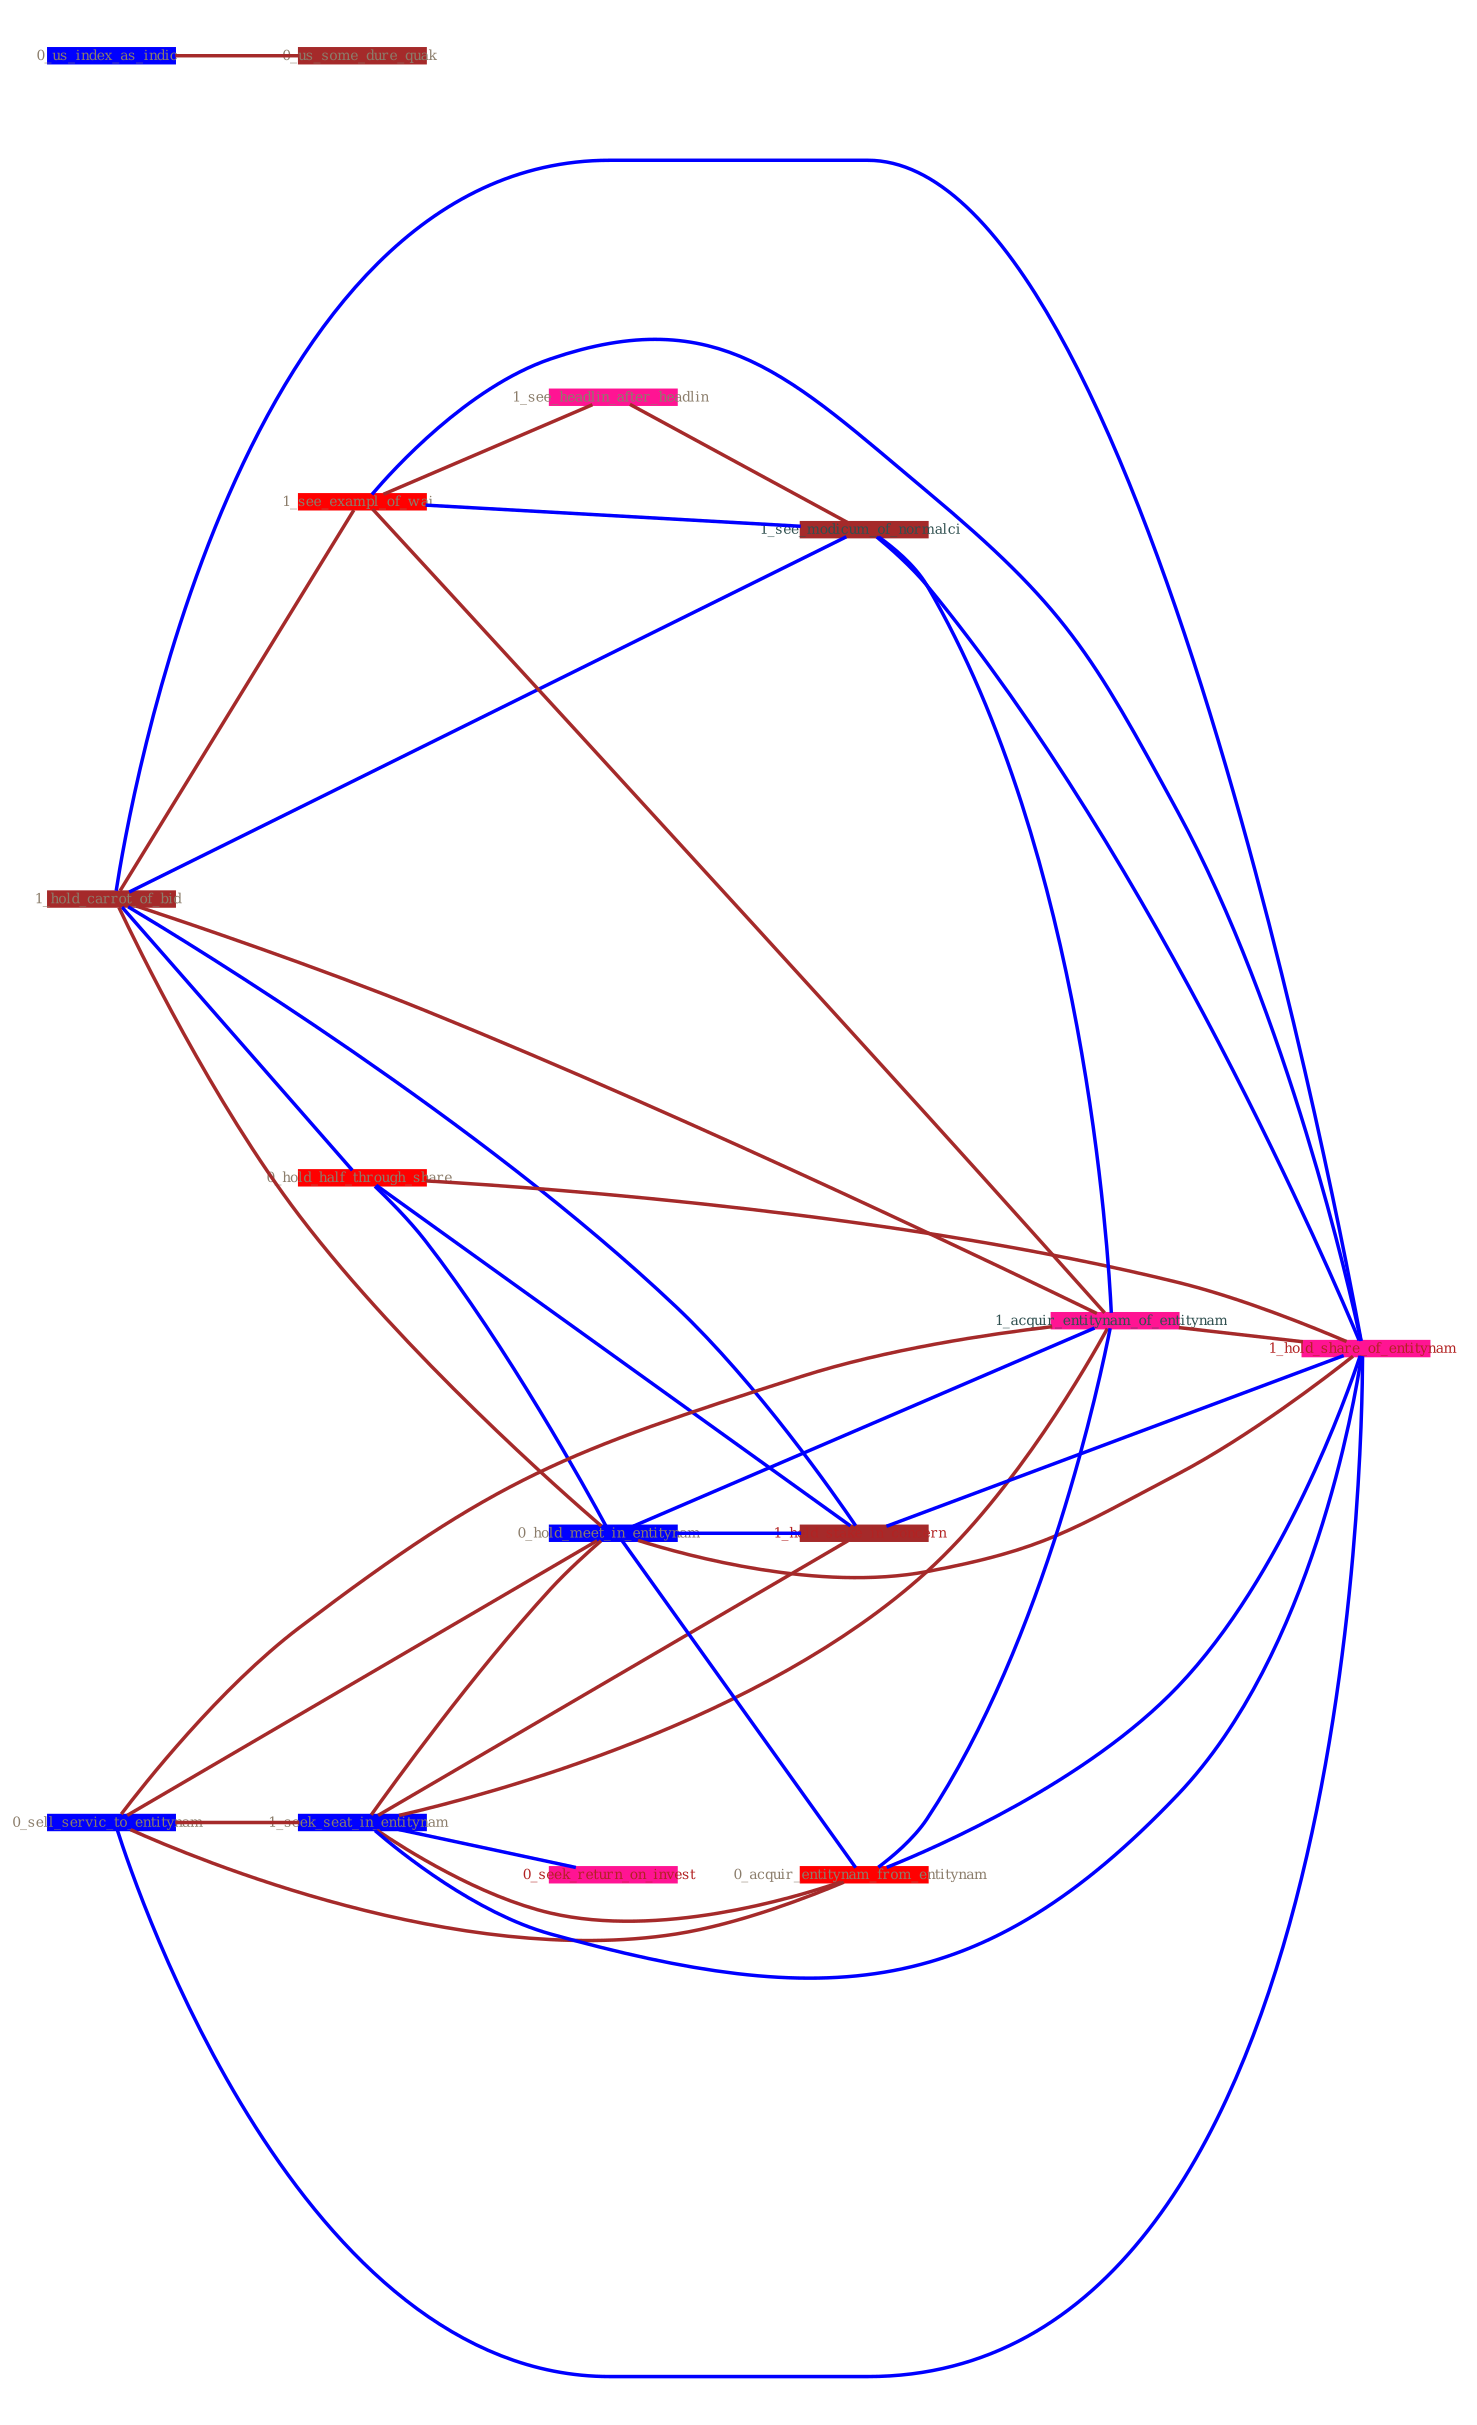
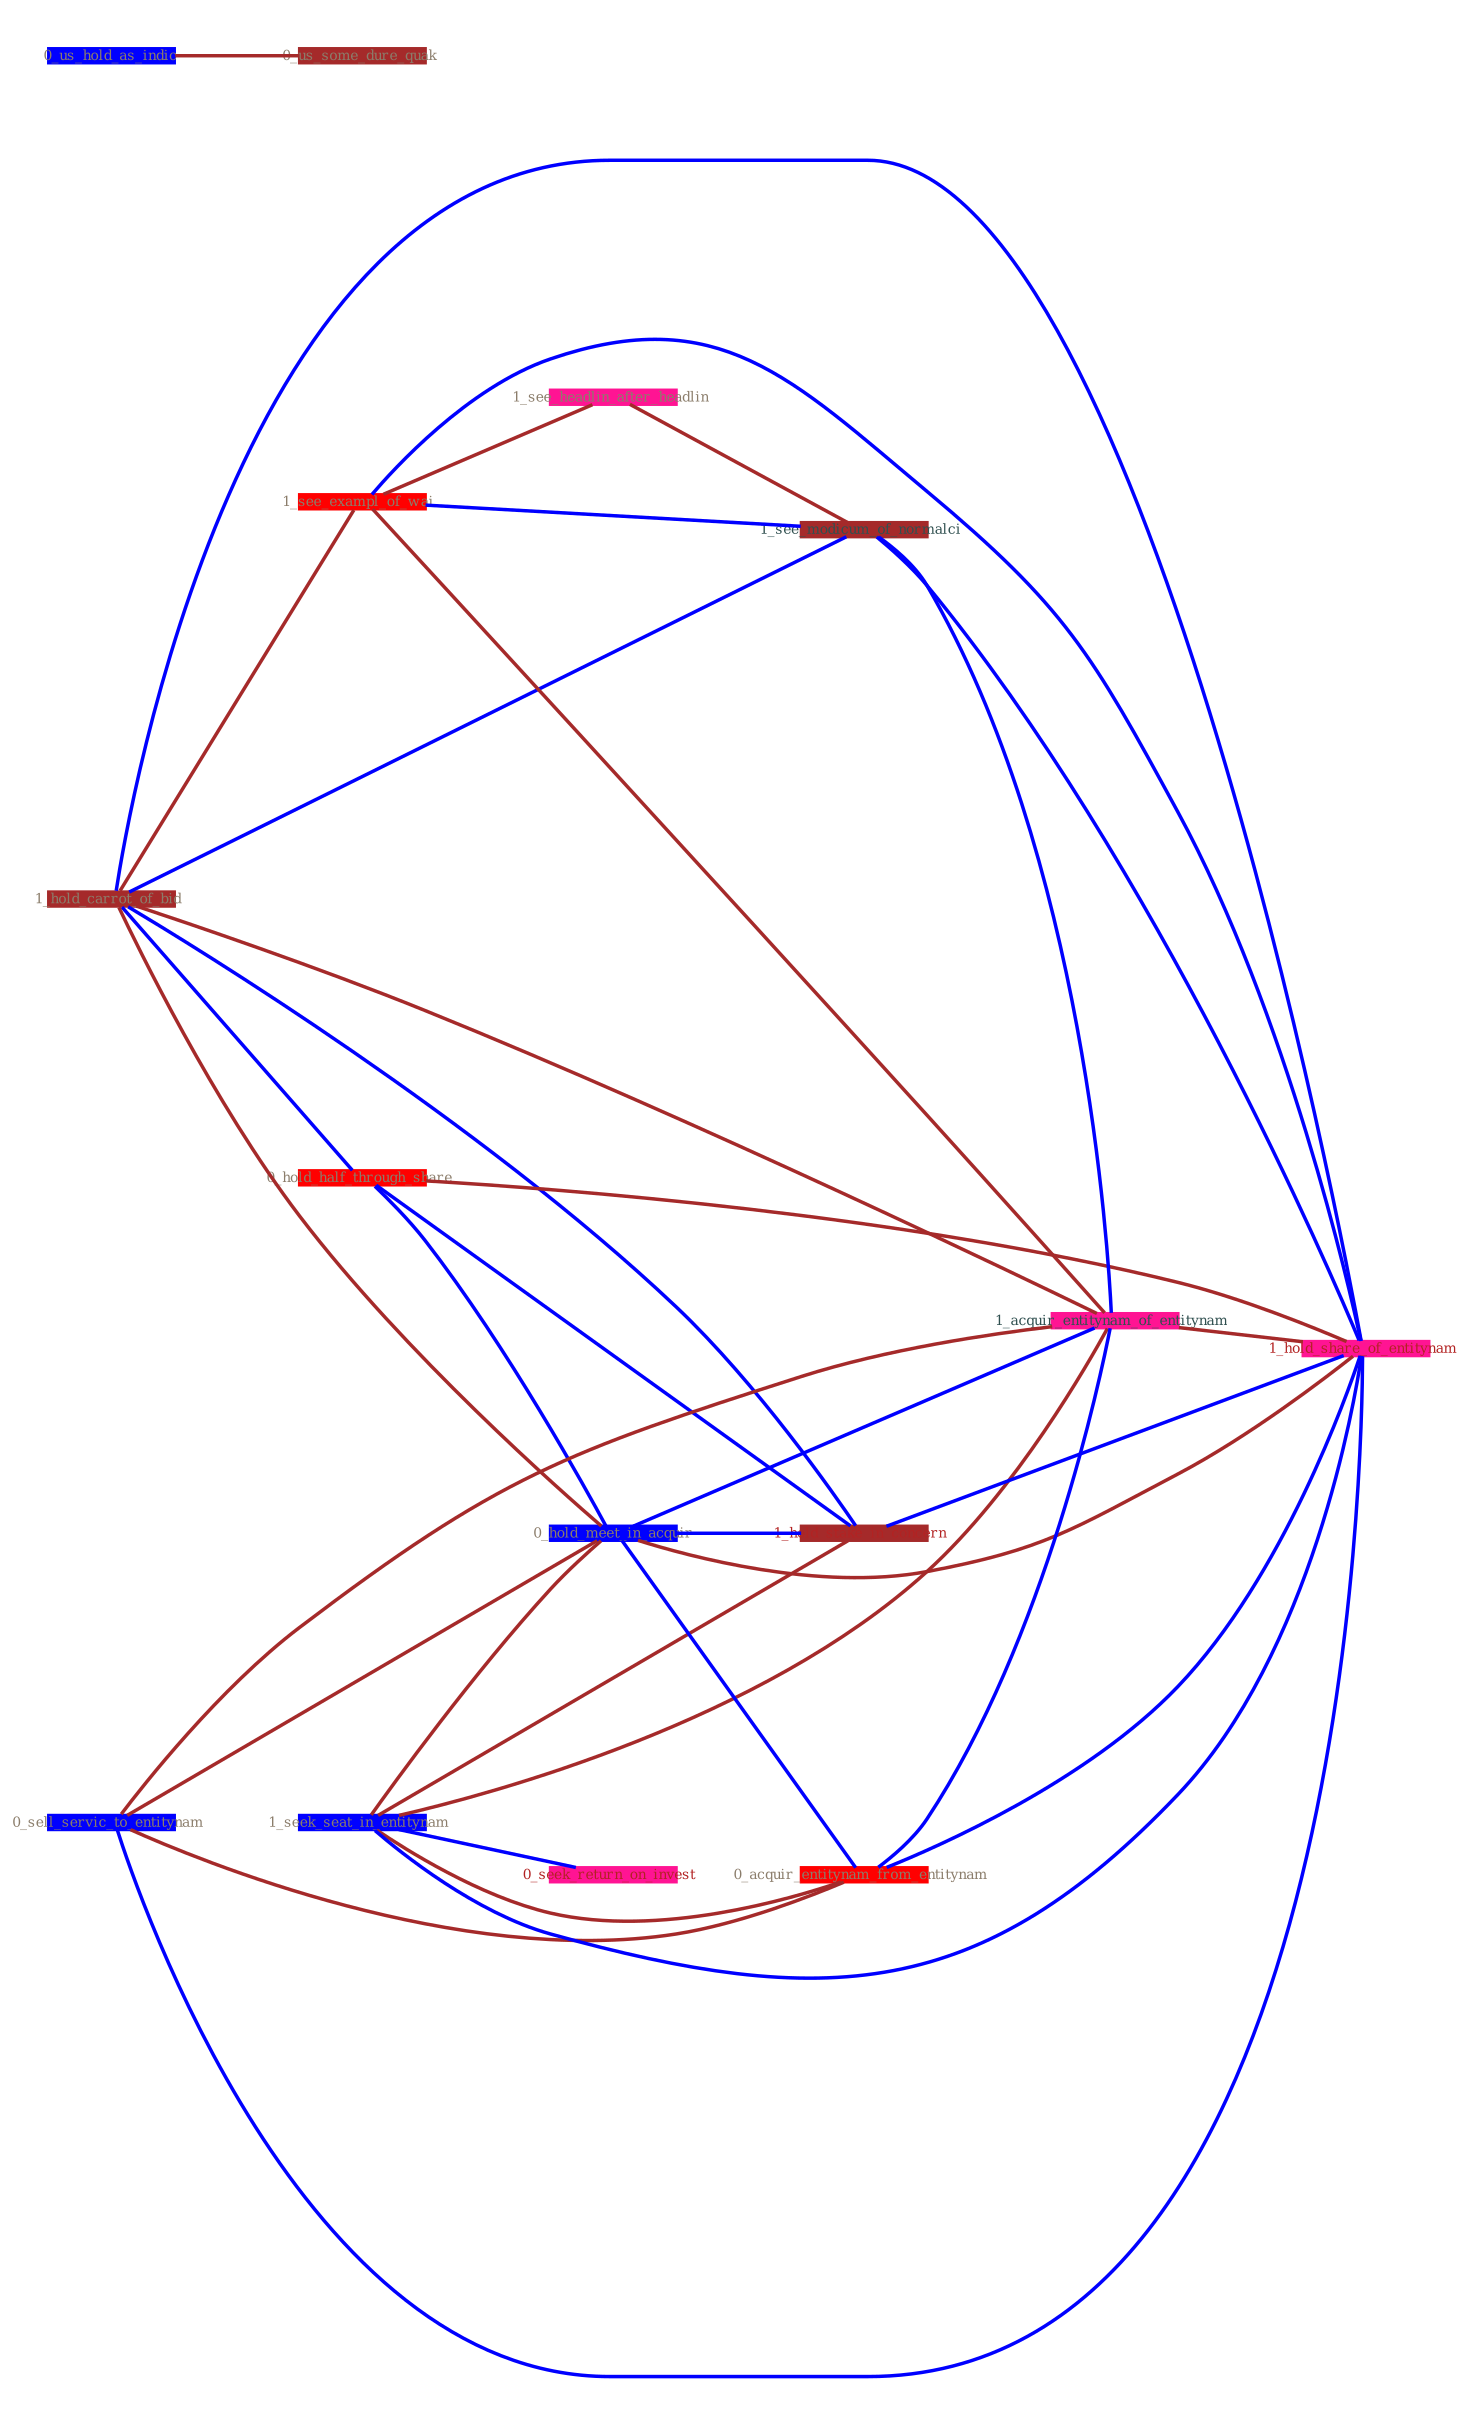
  graph {
    rankdir=LR
    node [color=brown fixedsize=true fontcolor="#8b7d6b" fontsize=4 shape=polygon style=filled]
    edge [color=blue w=1]
    "1_hold_carrot_of_bid " [height=.06 width=.5]
-   "0_us_index_as_indic " [color=blue height=.06 width=.5]
+   "0_us_index_as_indic " [color=blue height=.06 width=.5 label="0_us_hold_as_indic"]
    "0_hold_half_through_share " [color=red height=.06 width=.5]
    "0_sell_servic_to_entitynam " [color=blue height=.06 width=.5]
    "1_see_exampl_of_wai " [color=red height=.06 width=.5]
    "0_us_some_dure_quak " [height=.06 width=.5]
    "1_seek_seat_in_entitynam " [color=blue height=.06 width=.5]
    "1_see_headlin_after_headlin " [color=deeppink height=.06 width=.5]
-   "0_hold_meet_in_entitynam " [color=blue height=.06 width=.5]
+   "0_hold_meet_in_entitynam " [color=blue height=.06 width=.5 label="0_hold_meet_in_acquir"]
    "0_acquir_entitynam_from_entitynam " [color=red height=.06 width=.5]
    "1_hold_stake_in_concern " [fontcolor="#b22222" height=.06 width=.5]
    "0_seek_return_on_invest " [color=deeppink fontcolor="#b22222" height=.06 width=.5]
    "1_hold_share_of_entitynam " [color=deeppink fontcolor="#b22222" height=.06 width=.5]
    "1_see_modicum_of_normalci " [fontcolor="#2f4f4f" height=.06 width=.5]
    "1_acquir_entitynam_of_entitynam " [color=deeppink fontcolor="#2f4f4f" height=.06 width=.5]
    subgraph sub_1 {
      "1_hold_carrot_of_bid "
      "0_us_index_as_indic "
      "0_hold_half_through_share "
      "0_sell_servic_to_entitynam "
      "1_see_exampl_of_wai "
      "0_us_some_dure_quak "
      "1_seek_seat_in_entitynam "
      "1_see_headlin_after_headlin "
      "0_hold_meet_in_entitynam "
      "0_acquir_entitynam_from_entitynam "
    }
    subgraph sub_2 {
      "1_hold_stake_in_concern "
      "0_seek_return_on_invest "
      "1_hold_share_of_entitynam "
    }
    "1_hold_carrot_of_bid " -- "0_hold_half_through_share "
    "1_hold_carrot_of_bid " -- "1_see_exampl_of_wai " [color=brown]
    "1_hold_carrot_of_bid " -- "0_hold_meet_in_entitynam " [color=brown]
    "1_hold_carrot_of_bid " -- "1_hold_stake_in_concern "
    "1_hold_carrot_of_bid " -- "1_hold_share_of_entitynam " [w=2]
    "1_hold_carrot_of_bid " -- "1_see_modicum_of_normalci "
    "1_hold_carrot_of_bid " -- "1_acquir_entitynam_of_entitynam " [color=brown]
    "0_us_index_as_indic " -- "0_us_some_dure_quak " [color=brown]
    "0_hold_half_through_share " -- "0_hold_meet_in_entitynam "
    "0_hold_half_through_share " -- "1_hold_stake_in_concern "
    "0_hold_half_through_share " -- "1_hold_share_of_entitynam " [color=brown]
-   "0_sell_servic_to_entitynam " -- "1_seek_seat_in_entitynam " [color=brown]
    "0_sell_servic_to_entitynam " -- "0_hold_meet_in_entitynam " [color=brown]
    "0_sell_servic_to_entitynam " -- "0_acquir_entitynam_from_entitynam " [color=brown]
    "0_sell_servic_to_entitynam " -- "1_hold_share_of_entitynam "
    "0_sell_servic_to_entitynam " -- "1_acquir_entitynam_of_entitynam " [color=brown]
    "1_see_exampl_of_wai " -- "1_see_headlin_after_headlin " [color=brown]
    "1_see_exampl_of_wai " -- "1_hold_share_of_entitynam "
    "1_see_exampl_of_wai " -- "1_see_modicum_of_normalci " [w=2]
    "1_see_exampl_of_wai " -- "1_acquir_entitynam_of_entitynam " [color=brown]
    "1_seek_seat_in_entitynam " -- "0_hold_meet_in_entitynam " [color=brown w=2]
    "1_seek_seat_in_entitynam " -- "0_acquir_entitynam_from_entitynam " [color=brown]
    "1_seek_seat_in_entitynam " -- "1_hold_stake_in_concern " [color=brown]
    "1_seek_seat_in_entitynam " -- "0_seek_return_on_invest "
    "1_seek_seat_in_entitynam " -- "1_hold_share_of_entitynam "
    "1_seek_seat_in_entitynam " -- "1_acquir_entitynam_of_entitynam " [color=brown]
    "1_see_headlin_after_headlin " -- "1_see_modicum_of_normalci " [color=brown]
    "0_hold_meet_in_entitynam " -- "0_acquir_entitynam_from_entitynam "
    "0_hold_meet_in_entitynam " -- "1_hold_stake_in_concern " [w=2]
    "0_hold_meet_in_entitynam " -- "1_hold_share_of_entitynam " [color=brown w=2]
    "0_hold_meet_in_entitynam " -- "1_acquir_entitynam_of_entitynam "
    "0_acquir_entitynam_from_entitynam " -- "1_hold_share_of_entitynam "
    "0_acquir_entitynam_from_entitynam " -- "1_acquir_entitynam_of_entitynam " [w=3]
    "1_hold_stake_in_concern " -- "1_hold_share_of_entitynam "
    "1_see_modicum_of_normalci " -- "1_hold_share_of_entitynam "
    "1_see_modicum_of_normalci " -- "1_acquir_entitynam_of_entitynam "
    "1_acquir_entitynam_of_entitynam " -- "1_hold_share_of_entitynam " [color=brown w=2]
  }
